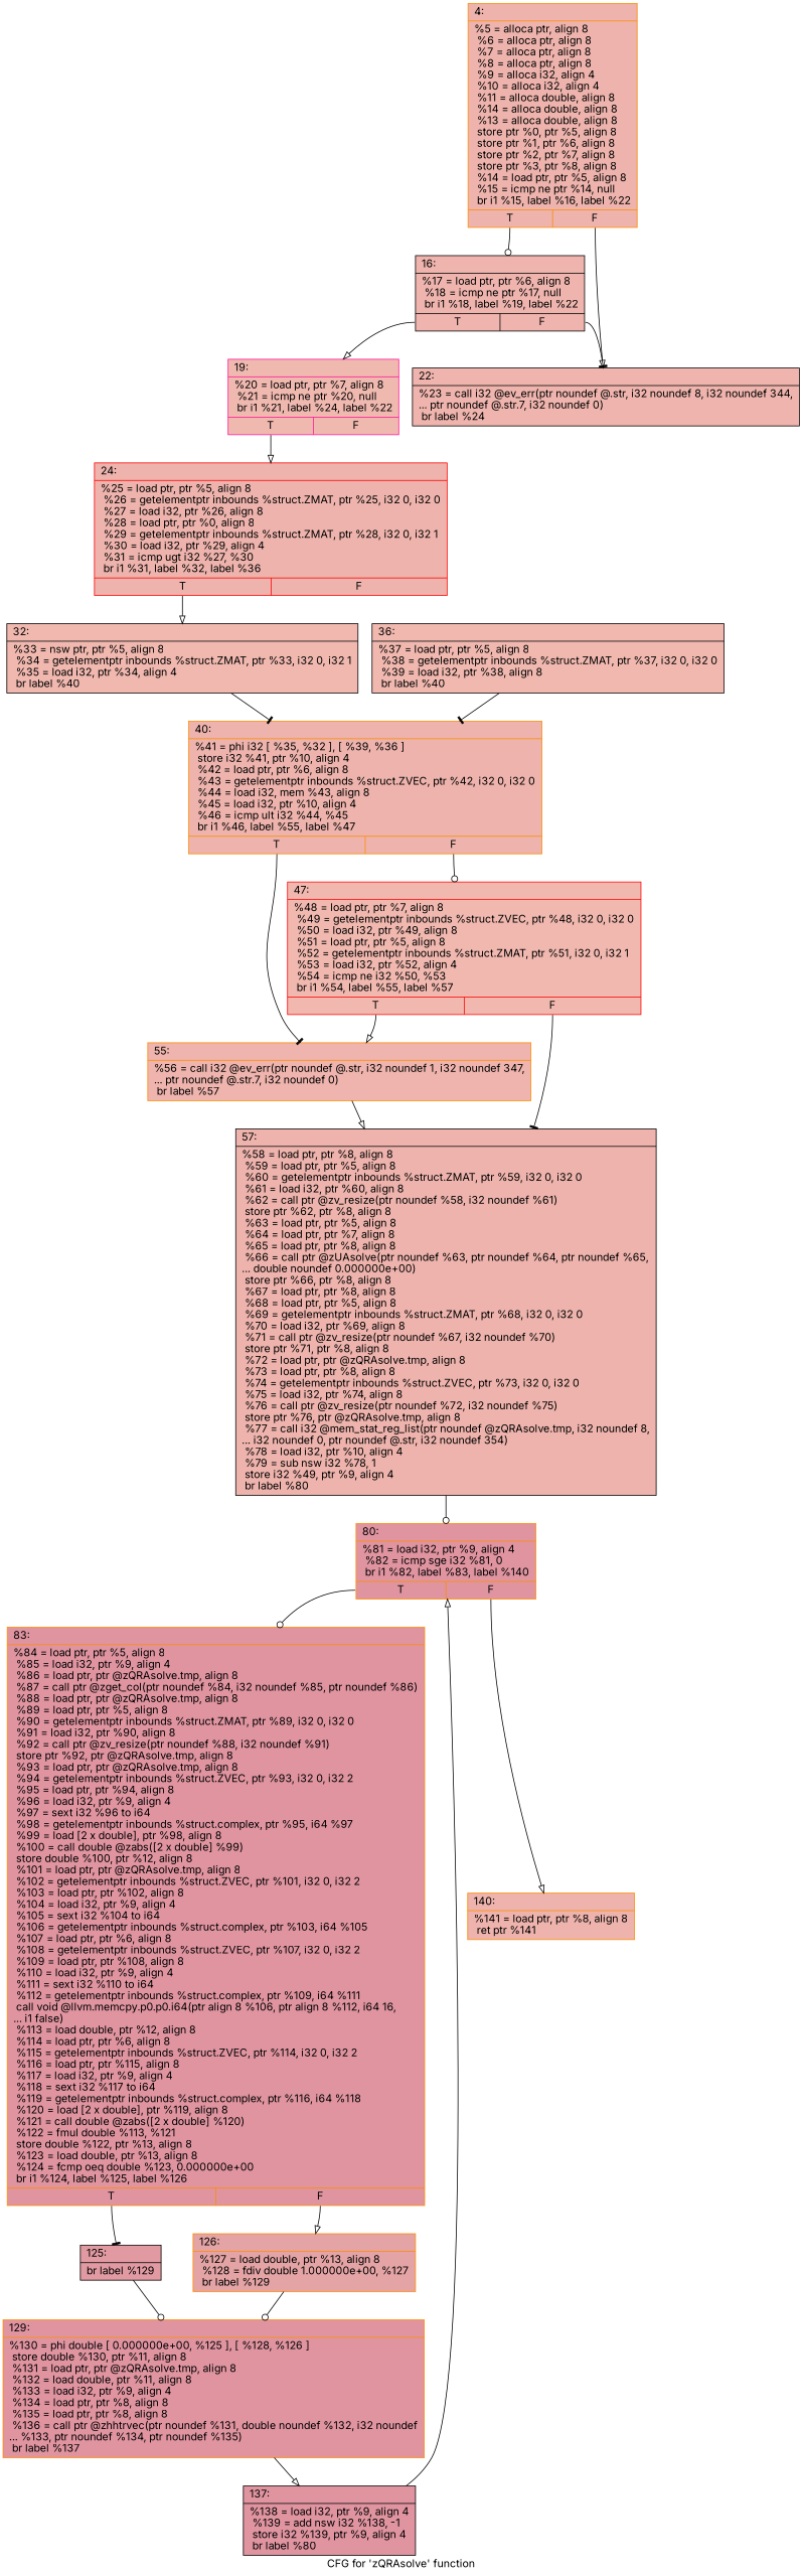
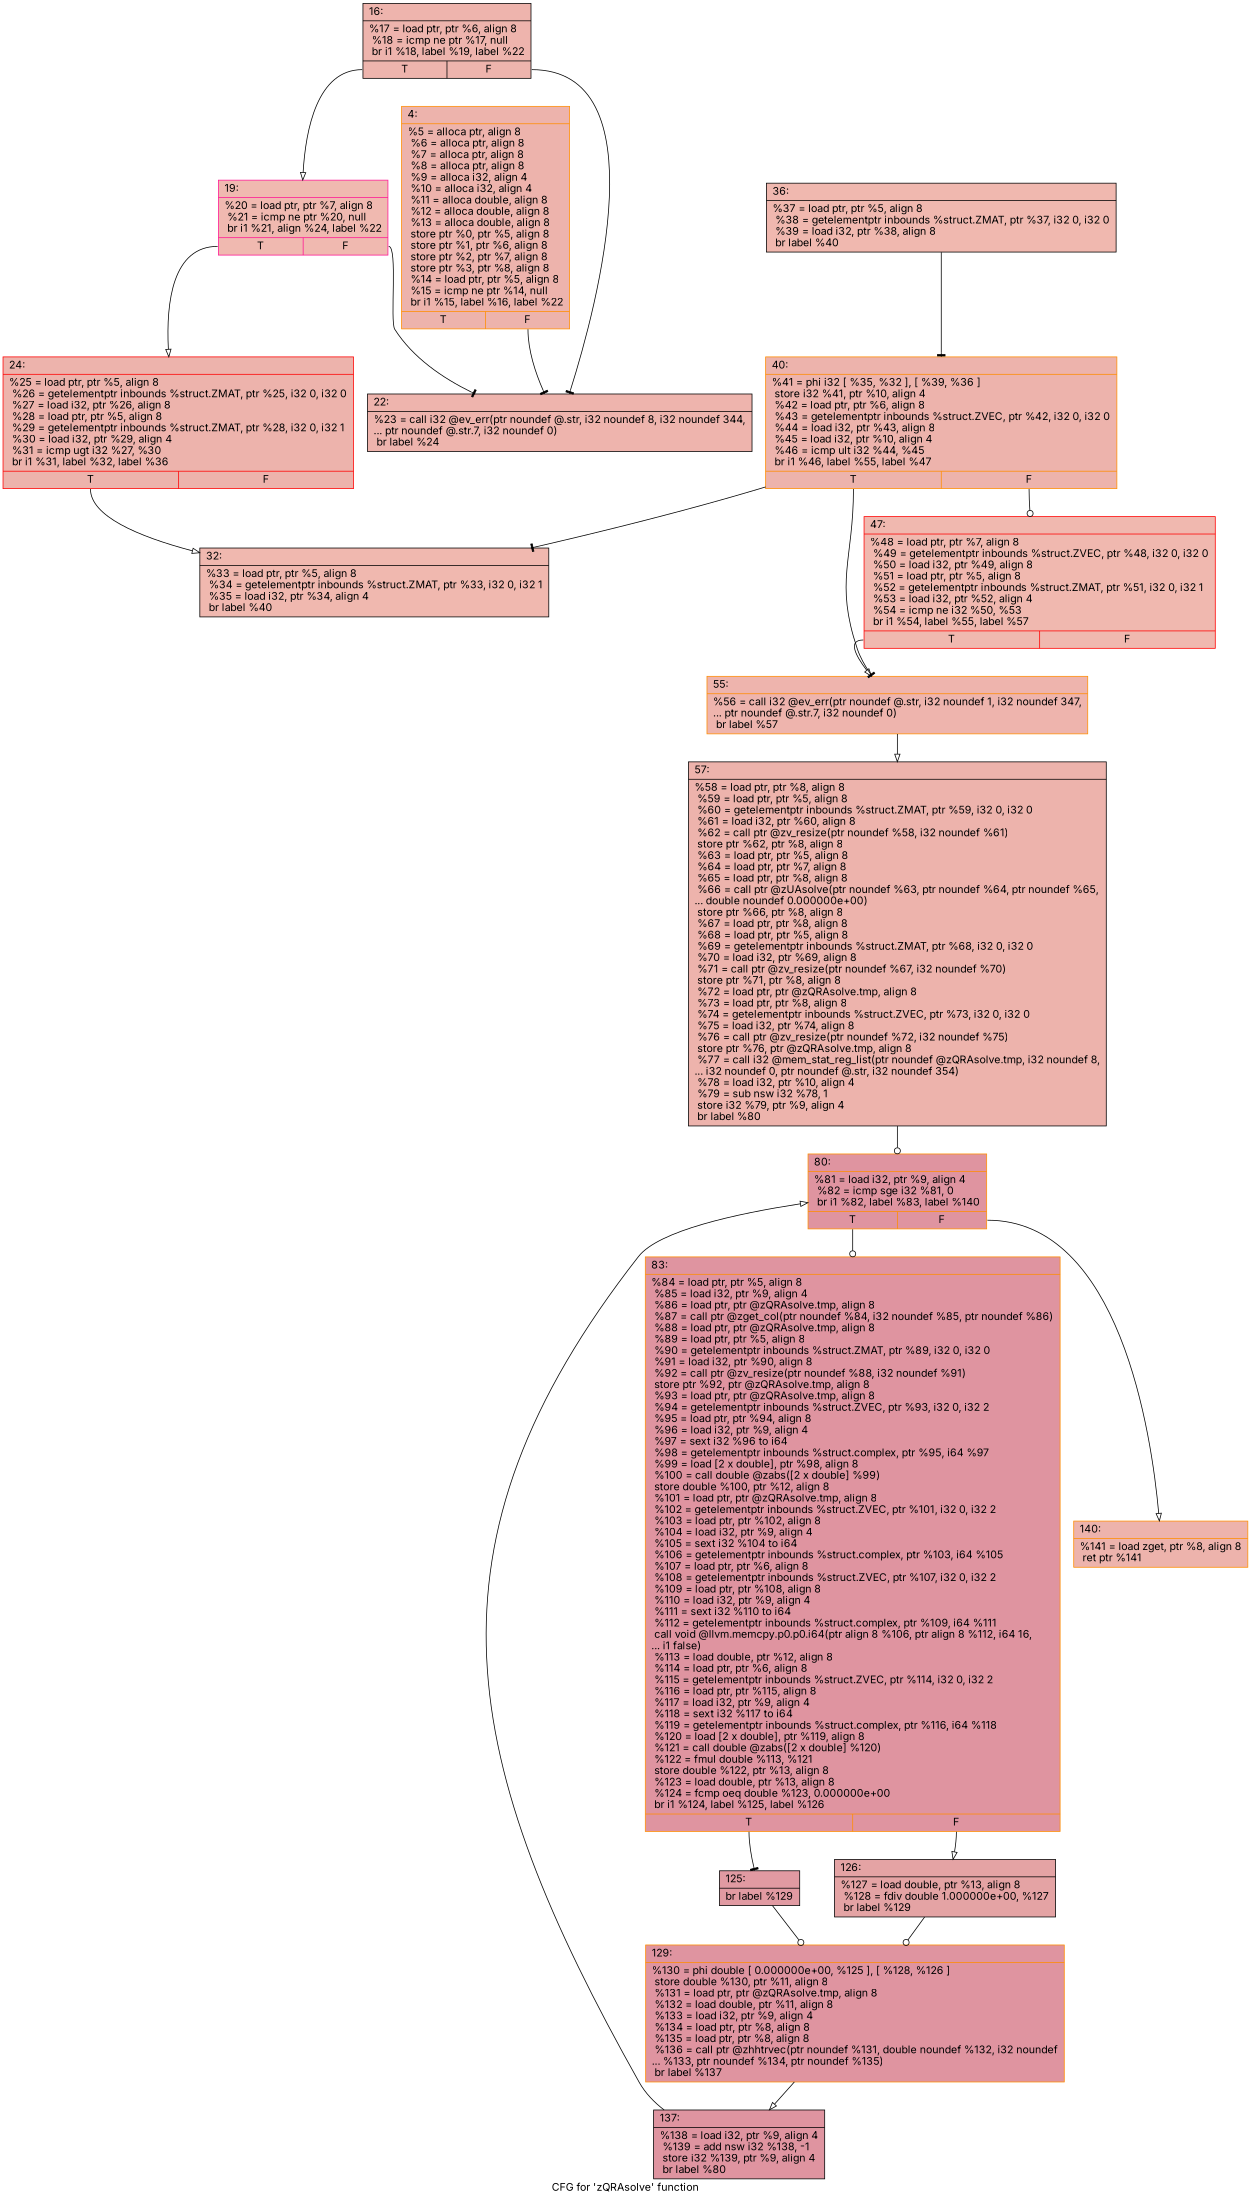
  digraph {
    fontname=Inter
    label="CFG for 'zQRAsolve' function"
    node [color=darkorange fillcolor="#d6524470" fontname=Inter shape=record style=filled]
    edge [arrowhead=onormal fontname=Inter]
-   n1 [label="{4:\l|  %5 = alloca ptr, align 8\l  %6 = alloca ptr, align 8\l  %7 = alloca ptr, align 8\l  %8 = alloca ptr, align 8\l  %9 = alloca i32, align 4\l  %10 = alloca i32, align 4\l  %11 = alloca double, align 8\l  %14 = alloca double, align 8\l  %13 = alloca double, align 8\l  store ptr %0, ptr %5, align 8\l  store ptr %1, ptr %6, align 8\l  store ptr %2, ptr %7, align 8\l  store ptr %3, ptr %8, align 8\l  %14 = load ptr, ptr %5, align 8\l  %15 = icmp ne ptr %14, null\l  br i1 %15, label %16, label %22\l|{<s0>T|<s1>F}}"]
+   n1 [label="{4:\l|  %5 = alloca ptr, align 8\l  %6 = alloca ptr, align 8\l  %7 = alloca ptr, align 8\l  %8 = alloca ptr, align 8\l  %9 = alloca i32, align 4\l  %10 = alloca i32, align 4\l  %11 = alloca double, align 8\l  %12 = alloca double, align 8\l  %13 = alloca double, align 8\l  store ptr %0, ptr %5, align 8\l  store ptr %1, ptr %6, align 8\l  store ptr %2, ptr %7, align 8\l  store ptr %3, ptr %8, align 8\l  %14 = load ptr, ptr %5, align 8\l  %15 = icmp ne ptr %14, null\l  br i1 %15, label %16, label %22\l|{<s0>T|<s1>F}}"]
    n2 [color=black fillcolor="#d8564670" label="{16:\l|  %17 = load ptr, ptr %6, align 8\l  %18 = icmp ne ptr %17, null\l  br i1 %18, label %19, label %22\l|{<s0>T|<s1>F}}"]
    n3 [color=black fillcolor="#d8564670" label="{22:\l|  %23 = call i32 @ev_err(ptr noundef @.str, i32 noundef 8, i32 noundef 344,\l... ptr noundef @.str.7, i32 noundef 0)\l  br label %24\l}"]
-   n4 [color=deeppink fillcolor="#de614d70" label="{19:\l|  %20 = load ptr, ptr %7, align 8\l  %21 = icmp ne ptr %20, null\l  br i1 %21, label %24, label %22\l|{<s0>T|<s1>F}}"]
-   n5 [color=red label="{24:\l|  %25 = load ptr, ptr %5, align 8\l  %26 = getelementptr inbounds %struct.ZMAT, ptr %25, i32 0, i32 0\l  %27 = load i32, ptr %26, align 8\l  %28 = load ptr, ptr %0, align 8\l  %29 = getelementptr inbounds %struct.ZMAT, ptr %28, i32 0, i32 1\l  %30 = load i32, ptr %29, align 4\l  %31 = icmp ugt i32 %27, %30\l  br i1 %31, label %32, label %36\l|{<s0>T|<s1>F}}"]
-   n6 [color=black fillcolor="#dc5d4a70" label="{32:\l|  %33 = nsw ptr, ptr %5, align 8\l  %34 = getelementptr inbounds %struct.ZMAT, ptr %33, i32 0, i32 1\l  %35 = load i32, ptr %34, align 4\l  br label %40\l}"]
-   n7 [label="{40:\l|  %41 = phi i32 [ %35, %32 ], [ %39, %36 ]\l  store i32 %41, ptr %10, align 4\l  %42 = load ptr, ptr %6, align 8\l  %43 = getelementptr inbounds %struct.ZVEC, ptr %42, i32 0, i32 0\l  %44 = load i32, mem %43, align 8\l  %45 = load i32, ptr %10, align 4\l  %46 = icmp ult i32 %44, %45\l  br i1 %46, label %55, label %47\l|{<s0>T|<s1>F}}"]
+   n4 [color=deeppink fillcolor="#de614d70" label="{19:\l|  %20 = load ptr, ptr %7, align 8\l  %21 = icmp ne ptr %20, null\l  br i1 %21, align %24, label %22\l|{<s0>T|<s1>F}}"]
+   n5 [color=red label="{24:\l|  %25 = load ptr, ptr %5, align 8\l  %26 = getelementptr inbounds %struct.ZMAT, ptr %25, i32 0, i32 0\l  %27 = load i32, ptr %26, align 8\l  %28 = load ptr, ptr %5, align 8\l  %29 = getelementptr inbounds %struct.ZMAT, ptr %28, i32 0, i32 1\l  %30 = load i32, ptr %29, align 4\l  %31 = icmp ugt i32 %27, %30\l  br i1 %31, label %32, label %36\l|{<s0>T|<s1>F}}"]
+   n6 [color=black fillcolor="#dc5d4a70" label="{32:\l|  %33 = load ptr, ptr %5, align 8\l  %34 = getelementptr inbounds %struct.ZMAT, ptr %33, i32 0, i32 1\l  %35 = load i32, ptr %34, align 4\l  br label %40\l}"]
+   n7 [label="{40:\l|  %41 = phi i32 [ %35, %32 ], [ %39, %36 ]\l  store i32 %41, ptr %10, align 4\l  %42 = load ptr, ptr %6, align 8\l  %43 = getelementptr inbounds %struct.ZVEC, ptr %42, i32 0, i32 0\l  %44 = load i32, ptr %43, align 8\l  %45 = load i32, ptr %10, align 4\l  %46 = icmp ult i32 %44, %45\l  br i1 %46, label %55, label %47\l|{<s0>T|<s1>F}}"]
    n8 [color=black fillcolor="#dc5d4a70" label="{36:\l|  %37 = load ptr, ptr %5, align 8\l  %38 = getelementptr inbounds %struct.ZMAT, ptr %37, i32 0, i32 0\l  %39 = load i32, ptr %38, align 8\l  br label %40\l}"]
    n9 [fillcolor="#d8564670" label="{55:\l|  %56 = call i32 @ev_err(ptr noundef @.str, i32 noundef 1, i32 noundef 347,\l... ptr noundef @.str.7, i32 noundef 0)\l  br label %57\l}"]
    n10 [color=red fillcolor="#dc5d4a70" label="{47:\l|  %48 = load ptr, ptr %7, align 8\l  %49 = getelementptr inbounds %struct.ZVEC, ptr %48, i32 0, i32 0\l  %50 = load i32, ptr %49, align 8\l  %51 = load ptr, ptr %5, align 8\l  %52 = getelementptr inbounds %struct.ZMAT, ptr %51, i32 0, i32 1\l  %53 = load i32, ptr %52, align 4\l  %54 = icmp ne i32 %50, %53\l  br i1 %54, label %55, label %57\l|{<s0>T|<s1>F}}"]
-   n11 [color=black label="{57:\l|  %58 = load ptr, ptr %8, align 8\l  %59 = load ptr, ptr %5, align 8\l  %60 = getelementptr inbounds %struct.ZMAT, ptr %59, i32 0, i32 0\l  %61 = load i32, ptr %60, align 8\l  %62 = call ptr @zv_resize(ptr noundef %58, i32 noundef %61)\l  store ptr %62, ptr %8, align 8\l  %63 = load ptr, ptr %5, align 8\l  %64 = load ptr, ptr %7, align 8\l  %65 = load ptr, ptr %8, align 8\l  %66 = call ptr @zUAsolve(ptr noundef %63, ptr noundef %64, ptr noundef %65,\l... double noundef 0.000000e+00)\l  store ptr %66, ptr %8, align 8\l  %67 = load ptr, ptr %8, align 8\l  %68 = load ptr, ptr %5, align 8\l  %69 = getelementptr inbounds %struct.ZMAT, ptr %68, i32 0, i32 0\l  %70 = load i32, ptr %69, align 8\l  %71 = call ptr @zv_resize(ptr noundef %67, i32 noundef %70)\l  store ptr %71, ptr %8, align 8\l  %72 = load ptr, ptr @zQRAsolve.tmp, align 8\l  %73 = load ptr, ptr %8, align 8\l  %74 = getelementptr inbounds %struct.ZVEC, ptr %73, i32 0, i32 0\l  %75 = load i32, ptr %74, align 8\l  %76 = call ptr @zv_resize(ptr noundef %72, i32 noundef %75)\l  store ptr %76, ptr @zQRAsolve.tmp, align 8\l  %77 = call i32 @mem_stat_reg_list(ptr noundef @zQRAsolve.tmp, i32 noundef 8,\l... i32 noundef 0, ptr noundef @.str, i32 noundef 354)\l  %78 = load i32, ptr %10, align 4\l  %79 = sub nsw i32 %78, 1\l  store i32 %49, ptr %9, align 4\l  br label %80\l}"]
+   n11 [color=black label="{57:\l|  %58 = load ptr, ptr %8, align 8\l  %59 = load ptr, ptr %5, align 8\l  %60 = getelementptr inbounds %struct.ZMAT, ptr %59, i32 0, i32 0\l  %61 = load i32, ptr %60, align 8\l  %62 = call ptr @zv_resize(ptr noundef %58, i32 noundef %61)\l  store ptr %62, ptr %8, align 8\l  %63 = load ptr, ptr %5, align 8\l  %64 = load ptr, ptr %7, align 8\l  %65 = load ptr, ptr %8, align 8\l  %66 = call ptr @zUAsolve(ptr noundef %63, ptr noundef %64, ptr noundef %65,\l... double noundef 0.000000e+00)\l  store ptr %66, ptr %8, align 8\l  %67 = load ptr, ptr %8, align 8\l  %68 = load ptr, ptr %5, align 8\l  %69 = getelementptr inbounds %struct.ZMAT, ptr %68, i32 0, i32 0\l  %70 = load i32, ptr %69, align 8\l  %71 = call ptr @zv_resize(ptr noundef %67, i32 noundef %70)\l  store ptr %71, ptr %8, align 8\l  %72 = load ptr, ptr @zQRAsolve.tmp, align 8\l  %73 = load ptr, ptr %8, align 8\l  %74 = getelementptr inbounds %struct.ZVEC, ptr %73, i32 0, i32 0\l  %75 = load i32, ptr %74, align 8\l  %76 = call ptr @zv_resize(ptr noundef %72, i32 noundef %75)\l  store ptr %76, ptr @zQRAsolve.tmp, align 8\l  %77 = call i32 @mem_stat_reg_list(ptr noundef @zQRAsolve.tmp, i32 noundef 8,\l... i32 noundef 0, ptr noundef @.str, i32 noundef 354)\l  %78 = load i32, ptr %10, align 4\l  %79 = sub nsw i32 %78, 1\l  store i32 %79, ptr %9, align 4\l  br label %80\l}"]
    n12 [fillcolor="#b70d2870" label="{80:\l|  %81 = load i32, ptr %9, align 4\l  %82 = icmp sge i32 %81, 0\l  br i1 %82, label %83, label %140\l|{<s0>T|<s1>F}}"]
    n13 [fillcolor="#b70d2870" label="{83:\l|  %84 = load ptr, ptr %5, align 8\l  %85 = load i32, ptr %9, align 4\l  %86 = load ptr, ptr @zQRAsolve.tmp, align 8\l  %87 = call ptr @zget_col(ptr noundef %84, i32 noundef %85, ptr noundef %86)\l  %88 = load ptr, ptr @zQRAsolve.tmp, align 8\l  %89 = load ptr, ptr %5, align 8\l  %90 = getelementptr inbounds %struct.ZMAT, ptr %89, i32 0, i32 0\l  %91 = load i32, ptr %90, align 8\l  %92 = call ptr @zv_resize(ptr noundef %88, i32 noundef %91)\l  store ptr %92, ptr @zQRAsolve.tmp, align 8\l  %93 = load ptr, ptr @zQRAsolve.tmp, align 8\l  %94 = getelementptr inbounds %struct.ZVEC, ptr %93, i32 0, i32 2\l  %95 = load ptr, ptr %94, align 8\l  %96 = load i32, ptr %9, align 4\l  %97 = sext i32 %96 to i64\l  %98 = getelementptr inbounds %struct.complex, ptr %95, i64 %97\l  %99 = load [2 x double], ptr %98, align 8\l  %100 = call double @zabs([2 x double] %99)\l  store double %100, ptr %12, align 8\l  %101 = load ptr, ptr @zQRAsolve.tmp, align 8\l  %102 = getelementptr inbounds %struct.ZVEC, ptr %101, i32 0, i32 2\l  %103 = load ptr, ptr %102, align 8\l  %104 = load i32, ptr %9, align 4\l  %105 = sext i32 %104 to i64\l  %106 = getelementptr inbounds %struct.complex, ptr %103, i64 %105\l  %107 = load ptr, ptr %6, align 8\l  %108 = getelementptr inbounds %struct.ZVEC, ptr %107, i32 0, i32 2\l  %109 = load ptr, ptr %108, align 8\l  %110 = load i32, ptr %9, align 4\l  %111 = sext i32 %110 to i64\l  %112 = getelementptr inbounds %struct.complex, ptr %109, i64 %111\l  call void @llvm.memcpy.p0.p0.i64(ptr align 8 %106, ptr align 8 %112, i64 16,\l... i1 false)\l  %113 = load double, ptr %12, align 8\l  %114 = load ptr, ptr %6, align 8\l  %115 = getelementptr inbounds %struct.ZVEC, ptr %114, i32 0, i32 2\l  %116 = load ptr, ptr %115, align 8\l  %117 = load i32, ptr %9, align 4\l  %118 = sext i32 %117 to i64\l  %119 = getelementptr inbounds %struct.complex, ptr %116, i64 %118\l  %120 = load [2 x double], ptr %119, align 8\l  %121 = call double @zabs([2 x double] %120)\l  %122 = fmul double %113, %121\l  store double %122, ptr %13, align 8\l  %123 = load double, ptr %13, align 8\l  %124 = fcmp oeq double %123, 0.000000e+00\l  br i1 %124, label %125, label %126\l|{<s0>T|<s1>F}}"]
-   n14 [label="{140:\l|  %141 = load ptr, ptr %8, align 8\l  ret ptr %141\l}"]
+   n14 [label="{140:\l|  %141 = load zget, ptr %8, align 8\l  ret ptr %141\l}"]
    n15 [color=black fillcolor="#bb1b2c70" label="{125:\l|  br label %129\l}"]
-   n16 [fillcolor="#c32e3170" label="{126:\l|  %127 = load double, ptr %13, align 8\l  %128 = fdiv double 1.000000e+00, %127\l  br label %129\l}"]
+   n16 [color=black fillcolor="#c32e3170" label="{126:\l|  %127 = load double, ptr %13, align 8\l  %128 = fdiv double 1.000000e+00, %127\l  br label %129\l}"]
    n17 [fillcolor="#b70d2870" label="{129:\l|  %130 = phi double [ 0.000000e+00, %125 ], [ %128, %126 ]\l  store double %130, ptr %11, align 8\l  %131 = load ptr, ptr @zQRAsolve.tmp, align 8\l  %132 = load double, ptr %11, align 8\l  %133 = load i32, ptr %9, align 4\l  %134 = load ptr, ptr %8, align 8\l  %135 = load ptr, ptr %8, align 8\l  %136 = call ptr @zhhtrvec(ptr noundef %131, double noundef %132, i32 noundef\l... %133, ptr noundef %134, ptr noundef %135)\l  br label %137\l}"]
    n18 [color=black fillcolor="#b70d2870" label="{137:\l|  %138 = load i32, ptr %9, align 4\l  %139 = add nsw i32 %138, -1\l  store i32 %139, ptr %9, align 4\l  br label %80\l}"]
-   n1 -> n2 [arrowhead=odot tailport=s0]
-   n1 -> n3 [tailport=s1]
+   n1 -> n3 [arrowhead=tee tailport=s1]
    n2 -> n3 [arrowhead=tee tailport=s1]
    n2 -> n4 [tailport=s0]
+   n4 -> n3 [arrowhead=tee tailport=s1]
    n4 -> n5 [tailport=s0]
    n5 -> n6 [tailport=s0]
-   n6 -> n7 [arrowhead=tee]
+   n7 -> n6 [arrowhead=tee]
    n7 -> n9 [arrowhead=tee tailport=s0]
    n7 -> n10 [arrowhead=odot tailport=s1]
    n8 -> n7 [arrowhead=tee]
    n9 -> n11
    n10 -> n9 [tailport=s0]
-   n10 -> n11 [arrowhead=tee tailport=s1]
    n11 -> n12 [arrowhead=odot]
    n12 -> n13 [arrowhead=odot tailport=s0]
    n12 -> n14 [tailport=s1]
    n13 -> n15 [arrowhead=tee tailport=s0]
    n13 -> n16 [tailport=s1]
    n15 -> n17 [arrowhead=odot]
    n16 -> n17 [arrowhead=odot]
    n17 -> n18
    n18 -> n12
  }
